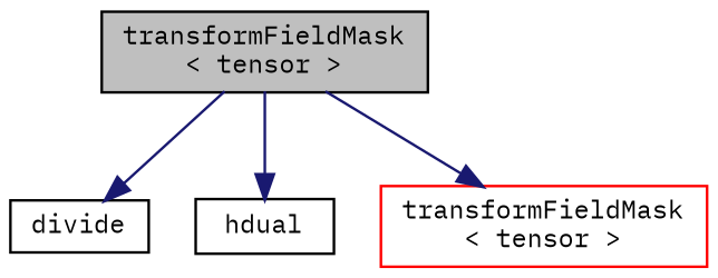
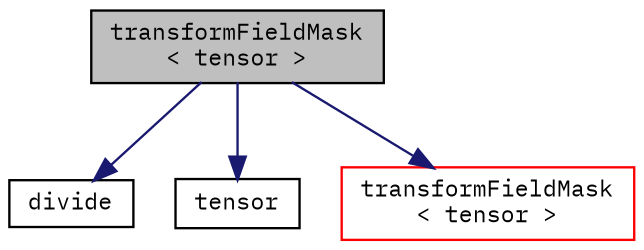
  digraph {
    rankdir=TB
    fontname="IBM Plex Mono"
    node [color=black fontname="IBM Plex Mono" fontsize=10 shape=record]
    edge [color=midnightblue fontname="IBM Plex Mono" fontsize=10 labelfontname=Helvetica labelfontsize=10 style=solid]
    n1 [fillcolor=grey75 fontcolor=black height=0.2 label="transformFieldMask\l\< tensor \>" style=filled width=0.4]
    n2 [height=0.2 label=divide width=0.4]
-   n3 [height=0.2 label=hdual width=0.4]
+   n3 [height=0.2 label=tensor width=0.4]
    n4 [color=red height=0.2 label="transformFieldMask\l\< tensor \>" width=0.4]
    n1 -> n2
    n1 -> n3
    n1 -> n4
  }
